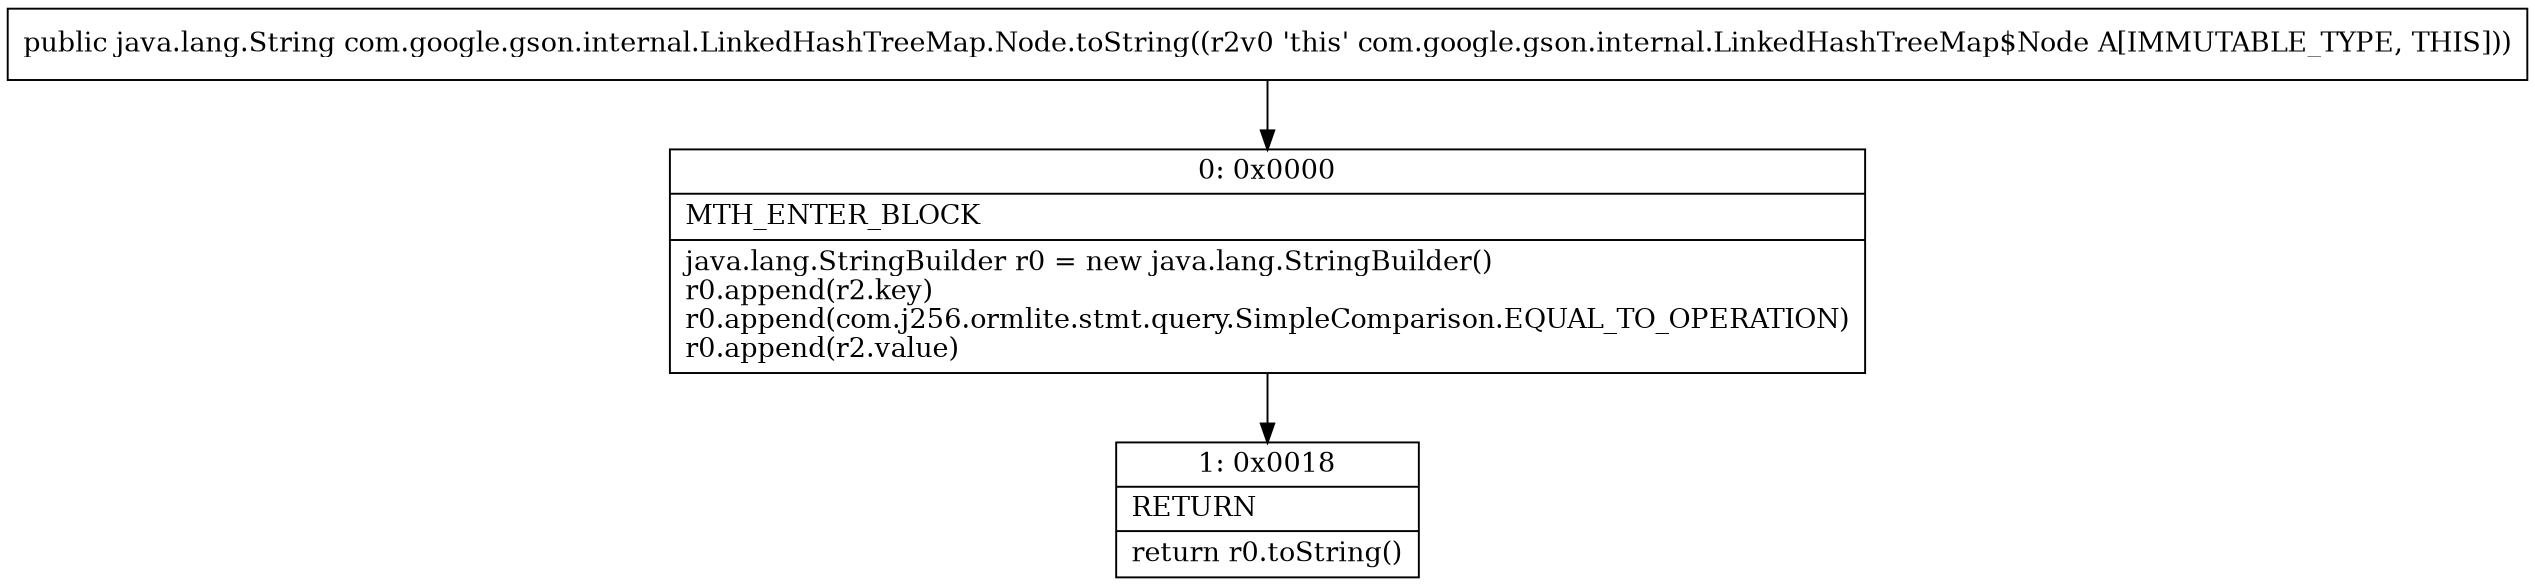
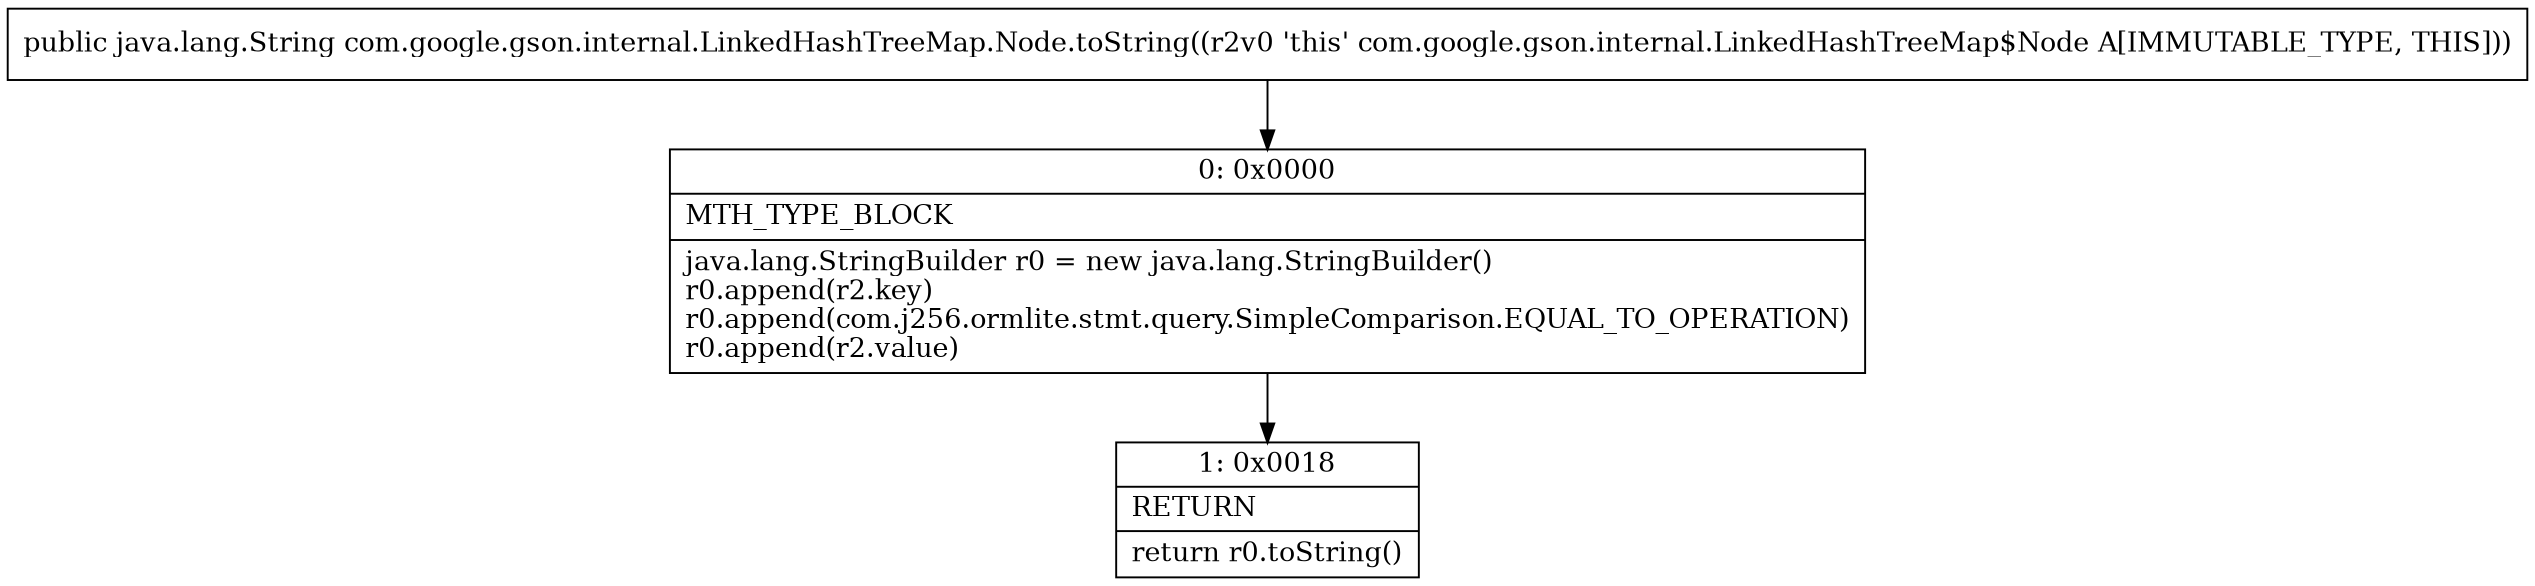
  digraph {
    node [shape=record]
-   n1 [label="{0\:\ 0x0000|MTH_ENTER_BLOCK\l|java.lang.StringBuilder r0 = new java.lang.StringBuilder()\lr0.append(r2.key)\lr0.append(com.j256.ormlite.stmt.query.SimpleComparison.EQUAL_TO_OPERATION)\lr0.append(r2.value)\l}"]
+   n1 [label="{0\:\ 0x0000|MTH_TYPE_BLOCK\l|java.lang.StringBuilder r0 = new java.lang.StringBuilder()\lr0.append(r2.key)\lr0.append(com.j256.ormlite.stmt.query.SimpleComparison.EQUAL_TO_OPERATION)\lr0.append(r2.value)\l}"]
    n2 [label="{1\:\ 0x0018|RETURN\l|return r0.toString()\l}"]
    n3 [label="{public java.lang.String com.google.gson.internal.LinkedHashTreeMap.Node.toString((r2v0 'this' com.google.gson.internal.LinkedHashTreeMap$Node A[IMMUTABLE_TYPE, THIS])) }"]
    n1 -> n2
    n3 -> n1
  }
